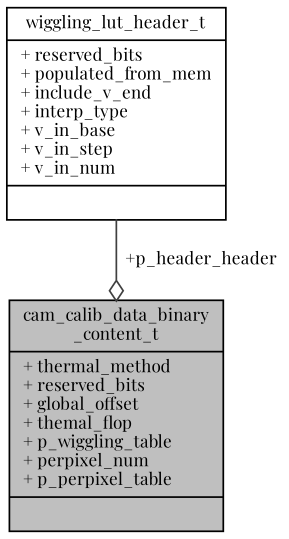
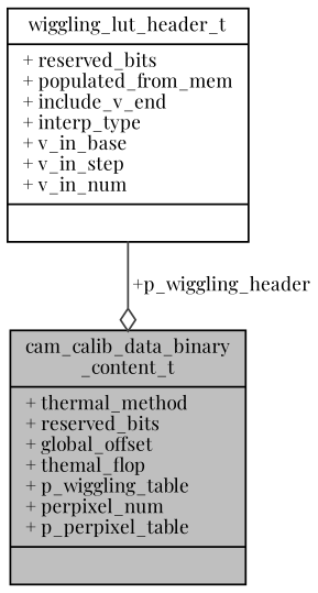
  digraph {
    fontname="Playfair Display"
    node [color=black fontname="Playfair Display" fontsize=10 shape=record]
    n1 [fillcolor=grey75 fontcolor=black height=0.2 label="{cam_calib_data_binary\l_content_t\n|+ thermal_method\l+ reserved_bits\l+ global_offset\l+ themal_flop\l+ p_wiggling_table\l+ perpixel_num\l+ p_perpixel_table\l|}" style=filled width=0.4]
    n2 [height=0.2 label="{wiggling_lut_header_t\n|+ reserved_bits\l+ populated_from_mem\l+ include_v_end\l+ interp_type\l+ v_in_base\l+ v_in_step\l+ v_in_num\l|}" width=0.4]
-   n2 -> n1 [arrowhead=odiamond color=grey25 fontname="Playfair Display" fontsize=10 label=" +p_header_header" labelfontname=Helvetica labelfontsize=10 style=solid]
+   n2 -> n1 [arrowhead=odiamond color=grey25 fontname="Playfair Display" fontsize=10 label=" +p_wiggling_header" labelfontname=Helvetica labelfontsize=10 style=solid]
  }
